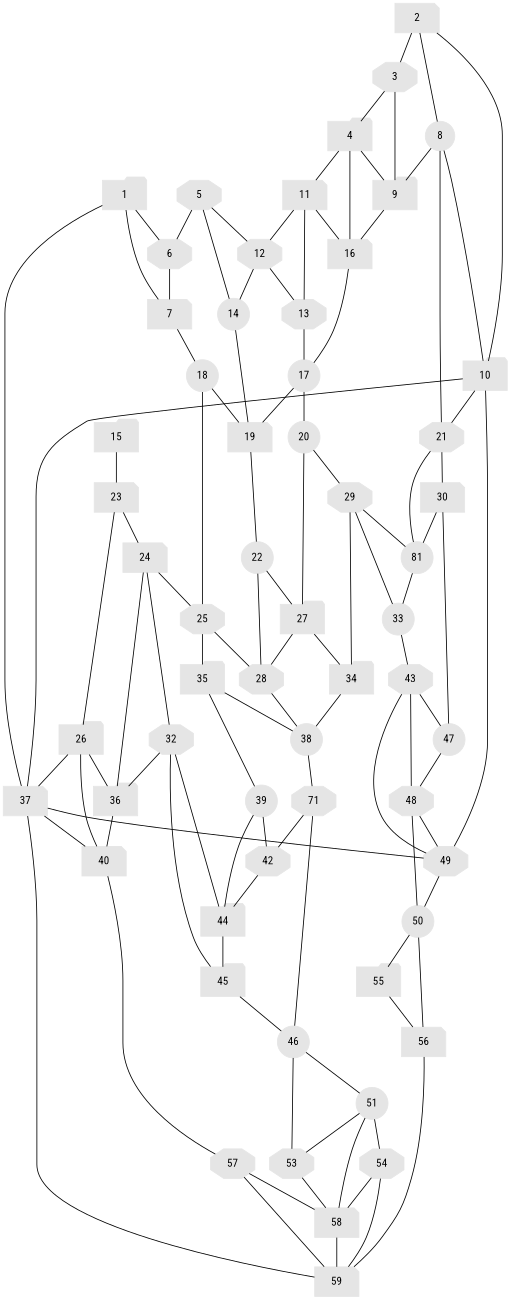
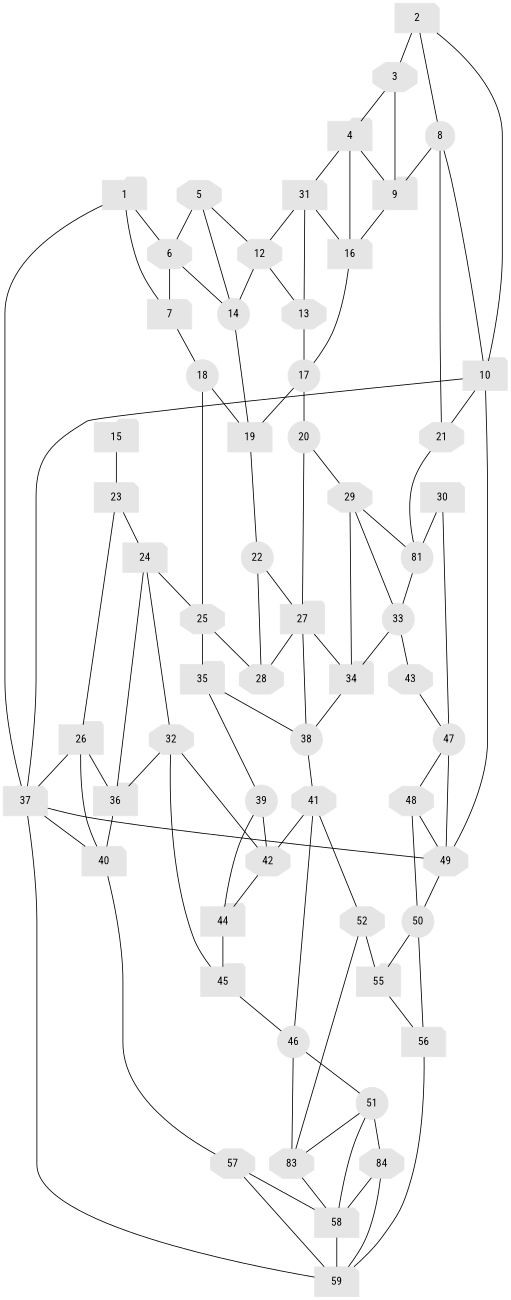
  graph {
    fontname="Roboto Condensed"
    node [color=gray90 fontname="Roboto Condensed" shape=octagon style=filled]
    edge [fontname="Roboto Condensed" weight=1.0]
    1 [shape=folder]
    6
    7 [shape=note]
    37 [shape=note]
    14 [shape=circle]
    18 [shape=circle]
    49
    40 [shape=note]
    59 [shape=note]
    2 [shape=note]
    3
    8 [shape=circle]
    10 [shape=folder]
    4 [shape=folder]
    9 [shape=folder]
    21
-   11 [shape=note]
+   11 [shape=note label=31]
    16 [shape=note]
    12
    13
    17 [shape=circle]
    5
    19 [shape=note]
    25
    30 [shape=note]
    n26 [label=81 shape=circle]
    50 [shape=circle]
    20 [shape=circle]
    22 [shape=circle]
    15 [shape=folder]
    23 [shape=note]
    24 [shape=note]
    26 [shape=folder]
    27 [shape=folder]
    29
    28
    35 [shape=folder]
    34 [shape=folder]
    33 [shape=circle]
    47 [shape=circle]
    38 [shape=circle]
    32
    36 [shape=folder]
    44 [shape=folder]
    45 [shape=folder]
    39 [shape=circle]
    57
-   41 [label=71]
+   41
    43
    48
    46 [shape=circle]
    42
+   52
    58 [shape=note]
    51 [shape=circle]
-   53
+   53 [label=83]
    55 [shape=folder]
-   54
+   54 [label=84]
    56 [shape=note]
    1 -- 6
    1 -- 7
    1 -- 37
    6 -- 7 [weight=2.0]
+   6 -- 14
    7 -- 18
    37 -- 49
    37 -- 40
    37 -- 59
    14 -- 19
    18 -- 19
    18 -- 25
    49 -- 50
    40 -- 57
    2 -- 3 [weight=2.0]
    2 -- 8
    2 -- 10
    3 -- 4
    3 -- 9
    8 -- 10
    8 -- 9
    8 -- 21
    10 -- 37
    10 -- 49
    10 -- 21
    4 -- 9
    4 -- 11
    4 -- 16
    9 -- 16
-   21 -- 30
    21 -- n26
    11 -- 16
    11 -- 12
    11 -- 13
    16 -- 17
    12 -- 14
    12 -- 13
    13 -- 17
    17 -- 19
    17 -- 20
    5 -- 6 [weight=2.0]
    5 -- 14
    5 -- 12
    19 -- 22
    25 -- 28
    25 -- 35
    30 -- n26
    30 -- 47
    n26 -- 33
    50 -- 55
    50 -- 56
    20 -- 27
    20 -- 29
    22 -- 27
    22 -- 28
    15 -- 23 [weight=2.0]
    23 -- 24
    23 -- 26
    24 -- 25
    24 -- 32
    24 -- 36
    26 -- 37
    26 -- 40
    26 -- 36
    27 -- 28
    27 -- 34
    29 -- n26
    29 -- 34
    29 -- 33
-   28 -- 38
+   27 -- 38
    35 -- 38
    35 -- 39 [weight=2.0]
    34 -- 38
+   33 -- 34
    33 -- 43
-   43 -- 49
+   47 -- 49
    47 -- 48
    38 -- 41
    32 -- 36
-   32 -- 44
+   32 -- 42
    32 -- 45
    36 -- 40
    44 -- 45
    45 -- 46
    39 -- 44
    39 -- 42
    57 -- 59
    57 -- 58
    41 -- 46
    41 -- 42
+   41 -- 52
    43 -- 47
-   43 -- 48
    48 -- 49
    48 -- 50
    46 -- 51
    46 -- 53
    42 -- 44
+   52 -- 53
+   52 -- 55 [weight=2.0]
    58 -- 59
    51 -- 58
    51 -- 53
    51 -- 54
    53 -- 58
    55 -- 56
    54 -- 59
    54 -- 58 [weight=2.0]
    56 -- 59
  }
